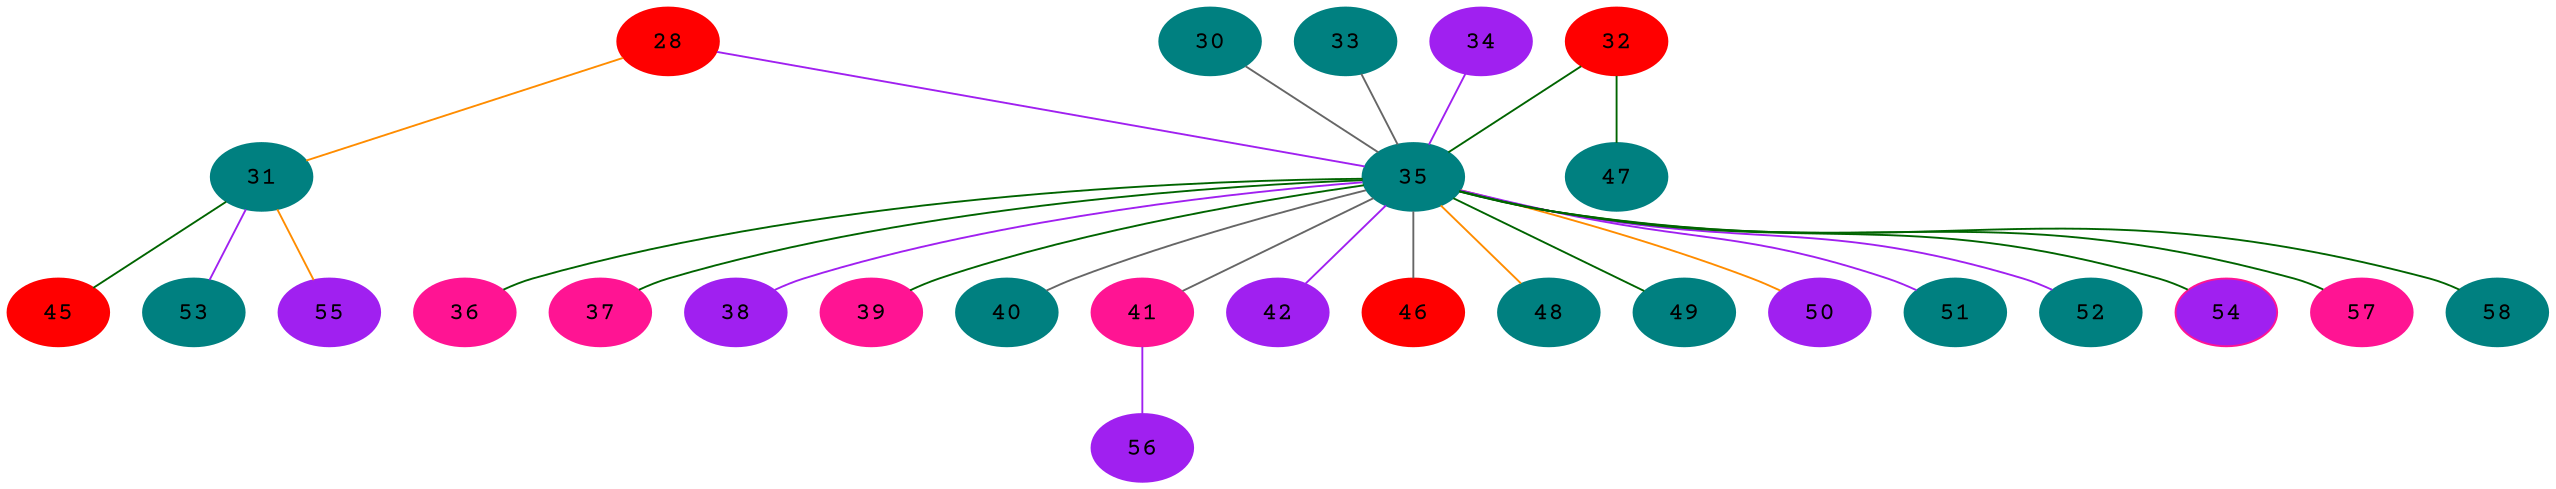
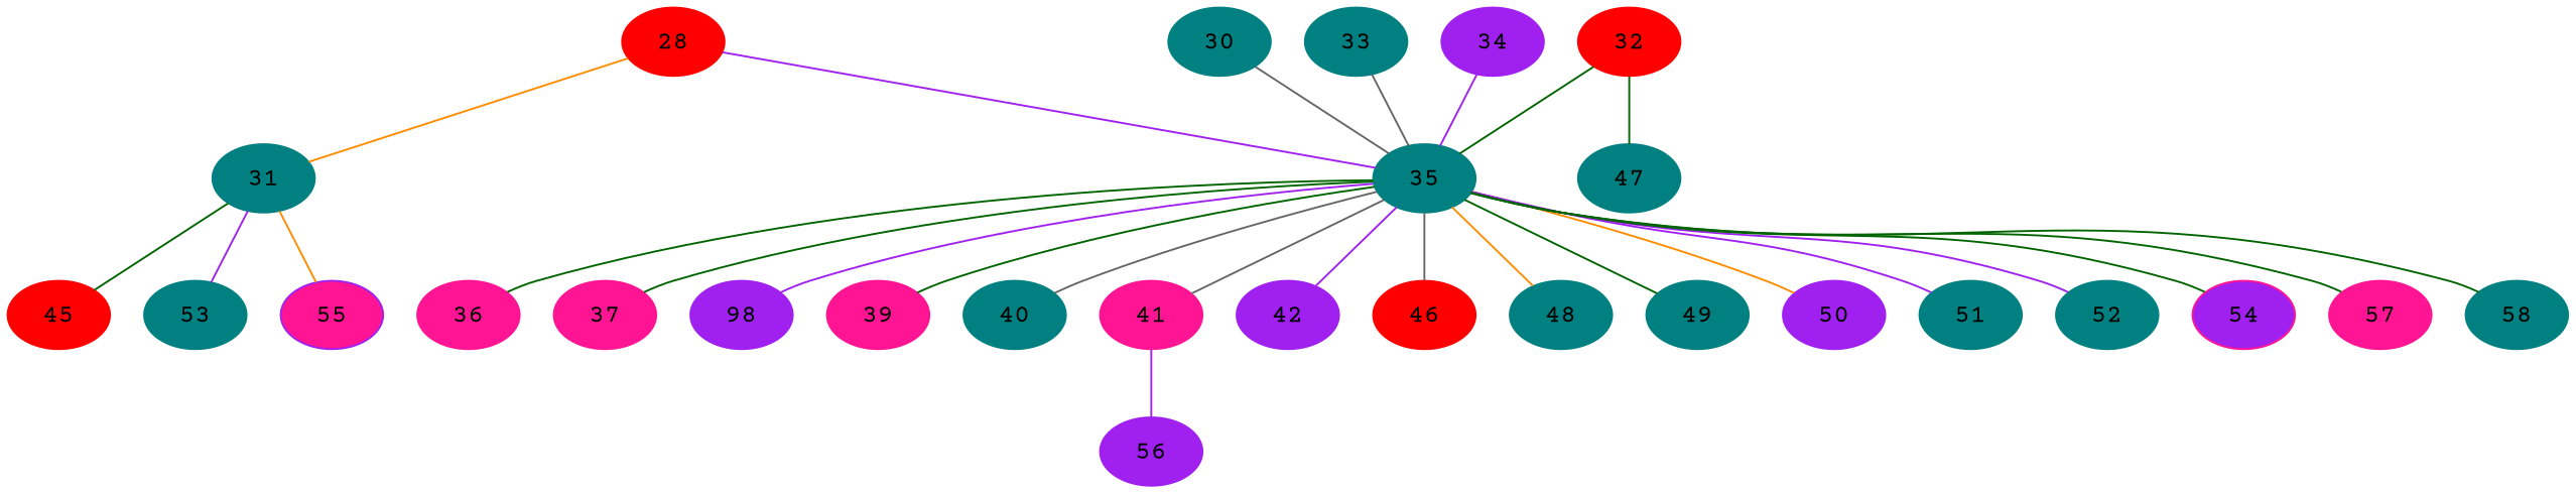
  graph {
    fontname="Courier Prime"
    node [color=teal fontname="Courier Prime" style=filled]
    edge [color=darkgreen fontname="Courier Prime"]
    28 [color=red]
    31
    35 [super="+24+16+20+23+27+22+26"]
    45 [color=red]
    53
-   55 [color=purple]
+   55 [color=purple fillcolor=deeppink]
    36 [color=deeppink]
    37 [color=deeppink]
-   38 [color=purple]
+   38 [color=purple label=98]
    39 [color=deeppink]
    40
    41 [color=deeppink]
    42 [color=purple super="+25"]
    46 [color=red]
    48 [super="+43"]
    49
    50 [color=purple]
    51
    52
    54 [color=deeppink fillcolor=purple]
    57 [color=deeppink]
    58
    30
    32 [color=red super="+29"]
    47
    33
    34 [color=purple super="+11"]
    56 [color=purple]
    28 -- 31 [color=darkorange]
    28 -- 35 [color=purple]
    31 -- 45
    31 -- 53 [color=purple]
    31 -- 55 [color=darkorange]
    35 -- 36
    35 -- 37
    35 -- 38 [color=purple]
    35 -- 39
    35 -- 40 [color=gray40]
    35 -- 41 [color=gray40]
    35 -- 42 [color=purple]
    35 -- 46 [color=gray40]
    35 -- 48 [color=darkorange]
    35 -- 49
    35 -- 50 [color=darkorange]
    35 -- 51 [color=purple]
    35 -- 52 [color=purple]
    35 -- 54
    35 -- 57
    35 -- 58
    41 -- 56 [color=purple]
    30 -- 35 [color=gray40]
    32 -- 35
    32 -- 47
    33 -- 35 [color=gray40]
    34 -- 35 [color=purple]
  }
